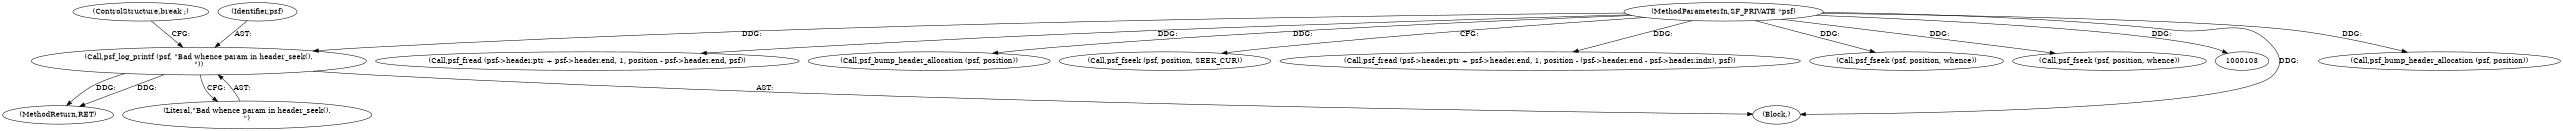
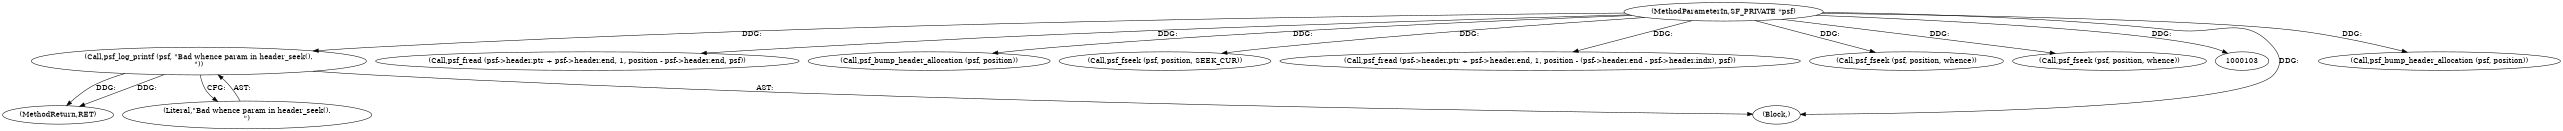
  digraph {
    n1 [label="(Call,psf_log_printf (psf, \"Bad whence param in header_seek().\n\"))"]
    n2 [label="(Block,)"]
    n3 [label="(MethodReturn,RET)"]
    n4 [label="(Literal,\"Bad whence param in header_seek().\n\")"]
    n5 [label="(MethodParameterIn,SF_PRIVATE *psf)"]
    n6 [label="(Call,psf_bump_header_allocation (psf, position))"]
    n7 [label="(Call,psf_fread (psf->header.ptr + psf->header.end, 1, position - psf->header.end, psf))"]
    n8 [label="(Call,psf_bump_header_allocation (psf, position))"]
    n9 [label="(Call,psf_fseek (psf, position, SEEK_CUR))"]
    n10 [label="(Call,psf_fread (psf->header.ptr + psf->header.end, 1, position - (psf->header.end - psf->header.indx), psf))"]
    n11 [label="(Call,psf_fseek (psf, position, whence))"]
    n12 [label="(Call,psf_fseek (psf, position, whence))"]
    1000103
-   n14 [label="(ControlStructure,break ;)"]
-   n15 [label="(Identifier,psf)"]
    n1 -> n2 [label="AST: "]
    n1 -> n3 [label="DDG: "]
    n1 -> n3 [label="DDG: "]
    n1 -> n4 [label="CFG: "]
    n4 -> n1 [label="AST: "]
    n5 -> n1 [label="DDG: "]
    n5 -> n2 [label="DDG: "]
    n5 -> n6 [label="DDG: "]
    n5 -> n7 [label="DDG: "]
    n5 -> n8 [label="DDG: "]
-   n5 -> n9 [label="CFG: "]
+   n5 -> n9 [label="DDG: "]
    n5 -> n10 [label="DDG: "]
    n5 -> n11 [label="DDG: "]
    n5 -> n12 [label="DDG: "]
    n5 -> 1000103 [label="DDG: "]
-   n14 -> n1 [label="CFG: "]
-   n15 -> n1 [label="AST: "]
  }
